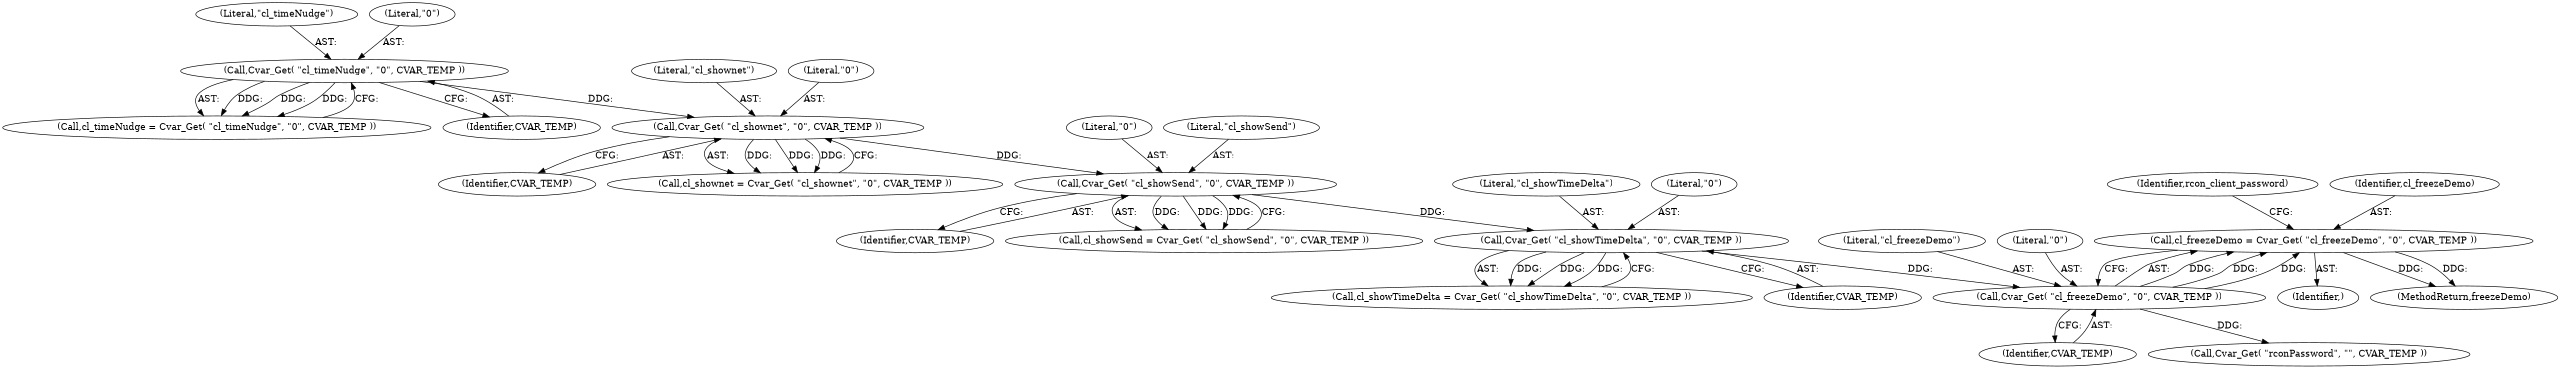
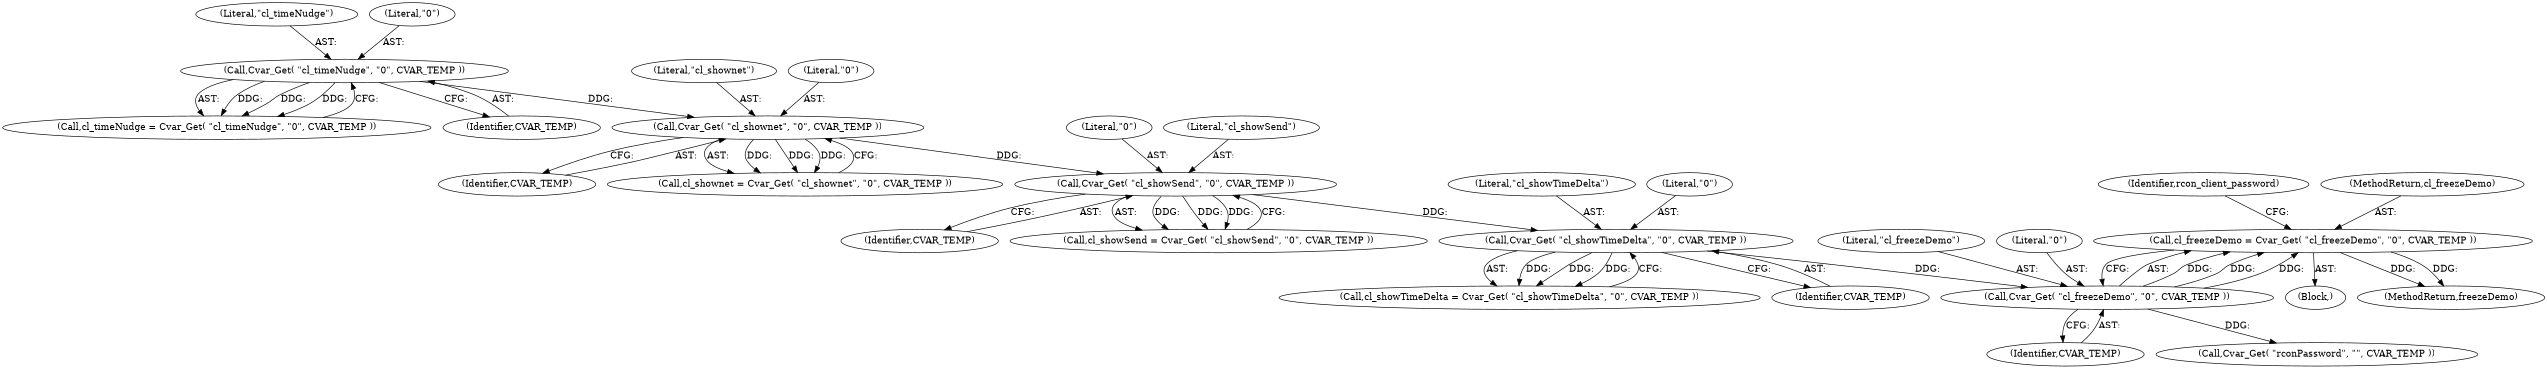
  digraph {
    n1 [label="(Call,cl_freezeDemo = Cvar_Get( \"cl_freezeDemo\", \"0\", CVAR_TEMP ))"]
    n2 [label="(Call,Cvar_Get( \"cl_freezeDemo\", \"0\", CVAR_TEMP ))"]
-   n3 [label="(Identifier,)"]
+   n3 [label="(Block,)"]
    n4 [label="(MethodReturn,freezeDemo)"]
    n5 [label="(Identifier,CVAR_TEMP)"]
    n6 [label="(Call,Cvar_Get( \"rconPassword\", \"\", CVAR_TEMP ))"]
    n7 [label="(Call,Cvar_Get( \"cl_showTimeDelta\", \"0\", CVAR_TEMP ))"]
    n8 [label="(Call,cl_showTimeDelta = Cvar_Get( \"cl_showTimeDelta\", \"0\", CVAR_TEMP ))"]
    n9 [label="(Identifier,CVAR_TEMP)"]
    n10 [label="(Call,Cvar_Get( \"cl_showSend\", \"0\", CVAR_TEMP ))"]
    n11 [label="(Identifier,CVAR_TEMP)"]
    n12 [label="(Call,cl_showSend = Cvar_Get( \"cl_showSend\", \"0\", CVAR_TEMP ))"]
    n13 [label="(Call,Cvar_Get( \"cl_shownet\", \"0\", CVAR_TEMP ))"]
    n14 [label="(Identifier,CVAR_TEMP)"]
    n15 [label="(Call,cl_shownet = Cvar_Get( \"cl_shownet\", \"0\", CVAR_TEMP ))"]
    n16 [label="(Call,Cvar_Get( \"cl_timeNudge\", \"0\", CVAR_TEMP ))"]
    n17 [label="(Call,cl_timeNudge = Cvar_Get( \"cl_timeNudge\", \"0\", CVAR_TEMP ))"]
    n18 [label="(Identifier,CVAR_TEMP)"]
    n19 [label="(Identifier,rcon_client_password)"]
-   n20 [label="(Identifier,cl_freezeDemo)"]
+   n20 [label="(MethodReturn,cl_freezeDemo)"]
    n21 [label="(Literal,\"cl_shownet\")"]
    n22 [label="(Literal,\"0\")"]
    n23 [label="(Literal,\"cl_freezeDemo\")"]
    n24 [label="(Literal,\"cl_timeNudge\")"]
    n25 [label="(Literal,\"0\")"]
    n26 [label="(Literal,\"0\")"]
    n27 [label="(Literal,\"cl_showTimeDelta\")"]
    n28 [label="(Literal,\"0\")"]
    n29 [label="(Literal,\"0\")"]
    n30 [label="(Literal,\"cl_showSend\")"]
    n1 -> n2 [label="CFG: "]
    n1 -> n3 [label="AST: "]
    n1 -> n4 [label="DDG: "]
    n1 -> n4 [label="DDG: "]
    n2 -> n1 [label="AST: "]
    n2 -> n1 [label="DDG: "]
    n2 -> n1 [label="DDG: "]
    n2 -> n1 [label="DDG: "]
    n2 -> n5 [label="CFG: "]
    n2 -> n6 [label="DDG: "]
    n5 -> n2 [label="AST: "]
    n7 -> n2 [label="DDG: "]
    n7 -> n8 [label="AST: "]
    n7 -> n8 [label="DDG: "]
    n7 -> n8 [label="DDG: "]
    n7 -> n8 [label="DDG: "]
    n7 -> n9 [label="CFG: "]
    n8 -> n7 [label="CFG: "]
    n9 -> n7 [label="AST: "]
    n10 -> n7 [label="DDG: "]
    n10 -> n11 [label="CFG: "]
    n10 -> n12 [label="AST: "]
    n10 -> n12 [label="DDG: "]
    n10 -> n12 [label="DDG: "]
    n10 -> n12 [label="DDG: "]
    n11 -> n10 [label="AST: "]
    n12 -> n10 [label="CFG: "]
    n13 -> n10 [label="DDG: "]
    n13 -> n14 [label="CFG: "]
    n13 -> n15 [label="AST: "]
    n13 -> n15 [label="DDG: "]
    n13 -> n15 [label="DDG: "]
    n13 -> n15 [label="DDG: "]
    n14 -> n13 [label="AST: "]
    n15 -> n13 [label="CFG: "]
    n16 -> n13 [label="DDG: "]
    n16 -> n17 [label="AST: "]
    n16 -> n17 [label="DDG: "]
    n16 -> n17 [label="DDG: "]
    n16 -> n17 [label="DDG: "]
    n16 -> n18 [label="CFG: "]
    n17 -> n16 [label="CFG: "]
    n18 -> n16 [label="AST: "]
    n19 -> n1 [label="CFG: "]
    n20 -> n1 [label="AST: "]
    n21 -> n13 [label="AST: "]
    n22 -> n13 [label="AST: "]
    n23 -> n2 [label="AST: "]
    n24 -> n16 [label="AST: "]
    n25 -> n10 [label="AST: "]
    n26 -> n2 [label="AST: "]
    n27 -> n7 [label="AST: "]
    n28 -> n7 [label="AST: "]
    n29 -> n16 [label="AST: "]
    n30 -> n10 [label="AST: "]
  }
